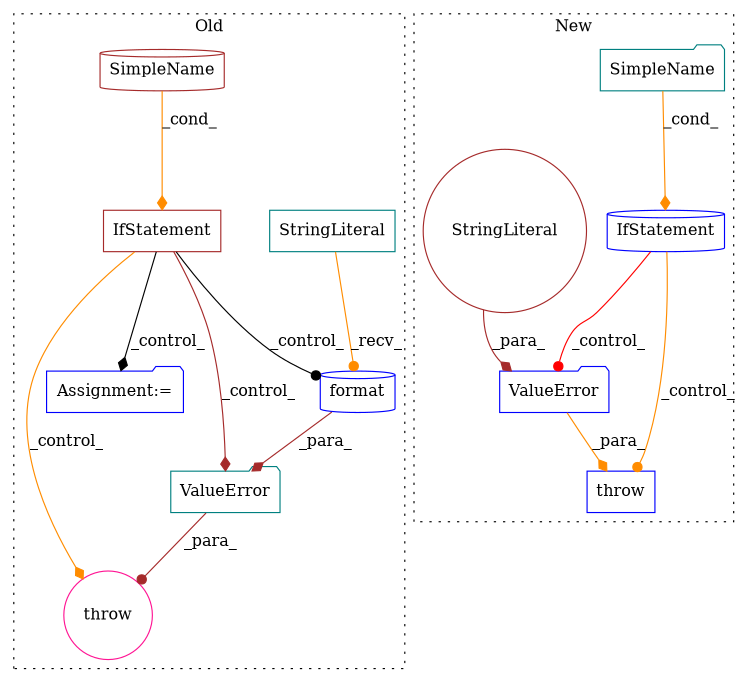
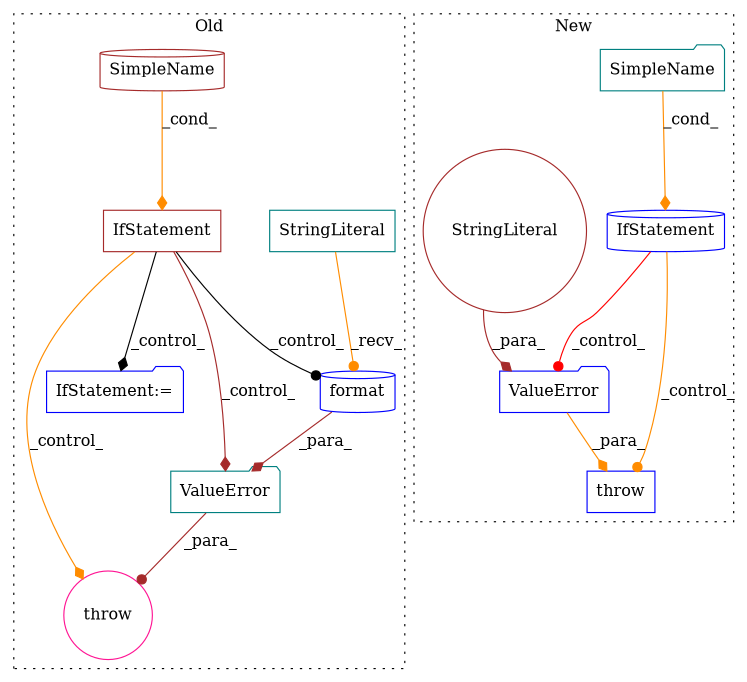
  digraph {
    node [a=32 shape=folder color=blue]
    edge [color=darkorange arrowhead=diamond]
    n1 [l="7,1" label=format s="12373,12418" shape=cylinder]
    n2 [a=45 l=137 label=StringLiteral s=12235 shape=box color=teal]
    n3 [a=53 l=6 label=throw s=12218 shape=circle color=deeppink]
    n4 [a=42 label=SimpleName shape=cylinder color=brown]
    n5 [a=25 l="4,2" label=IfStatement s="12178,12204" shape=box color=brown]
-   n6 [a=7 l=1 label="Assignment:=" s=12448]
+   n6 [a=7 l=1 label="IfStatement:=" s=12448]
    n7 [l="11,1" label=ValueError s="12224,12419" color=teal]
    n8 [a=53 l=6 label=throw s=11068 shape=box]
    n9 [a=25 l="4,2" label=IfStatement s="11043,11056" shape=cylinder]
    n10 [a=42 label=SimpleName color=teal]
    n11 [l="11,1" label=ValueError s="11074,11125"]
    n12 [a=45 l=40 label=StringLiteral s=11085 shape=circle color=brown]
    subgraph cluster_1 {
      label=Old
      style=dotted
      n1
      n2
      n3
      n4
      n5
      n6
      n7
    }
    subgraph cluster_2 {
      label=New
      style=dotted
      n8
      n9
      n10
      n11
      n12
    }
    n1 -> n7 [label=_para_ color=brown]
    n2 -> n1 [label=_recv_ arrowhead=dot]
    n4 -> n5 [label=_cond_]
    n5 -> n1 [label=_control_ color=black arrowhead=dot]
    n5 -> n3 [label=_control_]
    n5 -> n6 [label=_control_ color=black]
    n5 -> n7 [label=_control_ color=brown]
    n7 -> n3 [label=_para_ color=brown arrowhead=dot]
    n9 -> n8 [label=_control_ arrowhead=dot]
    n9 -> n11 [label=_control_ color=red arrowhead=dot]
    n10 -> n9 [label=_cond_]
    n11 -> n8 [label=_para_]
    n12 -> n11 [label=_para_ color=brown]
  }
